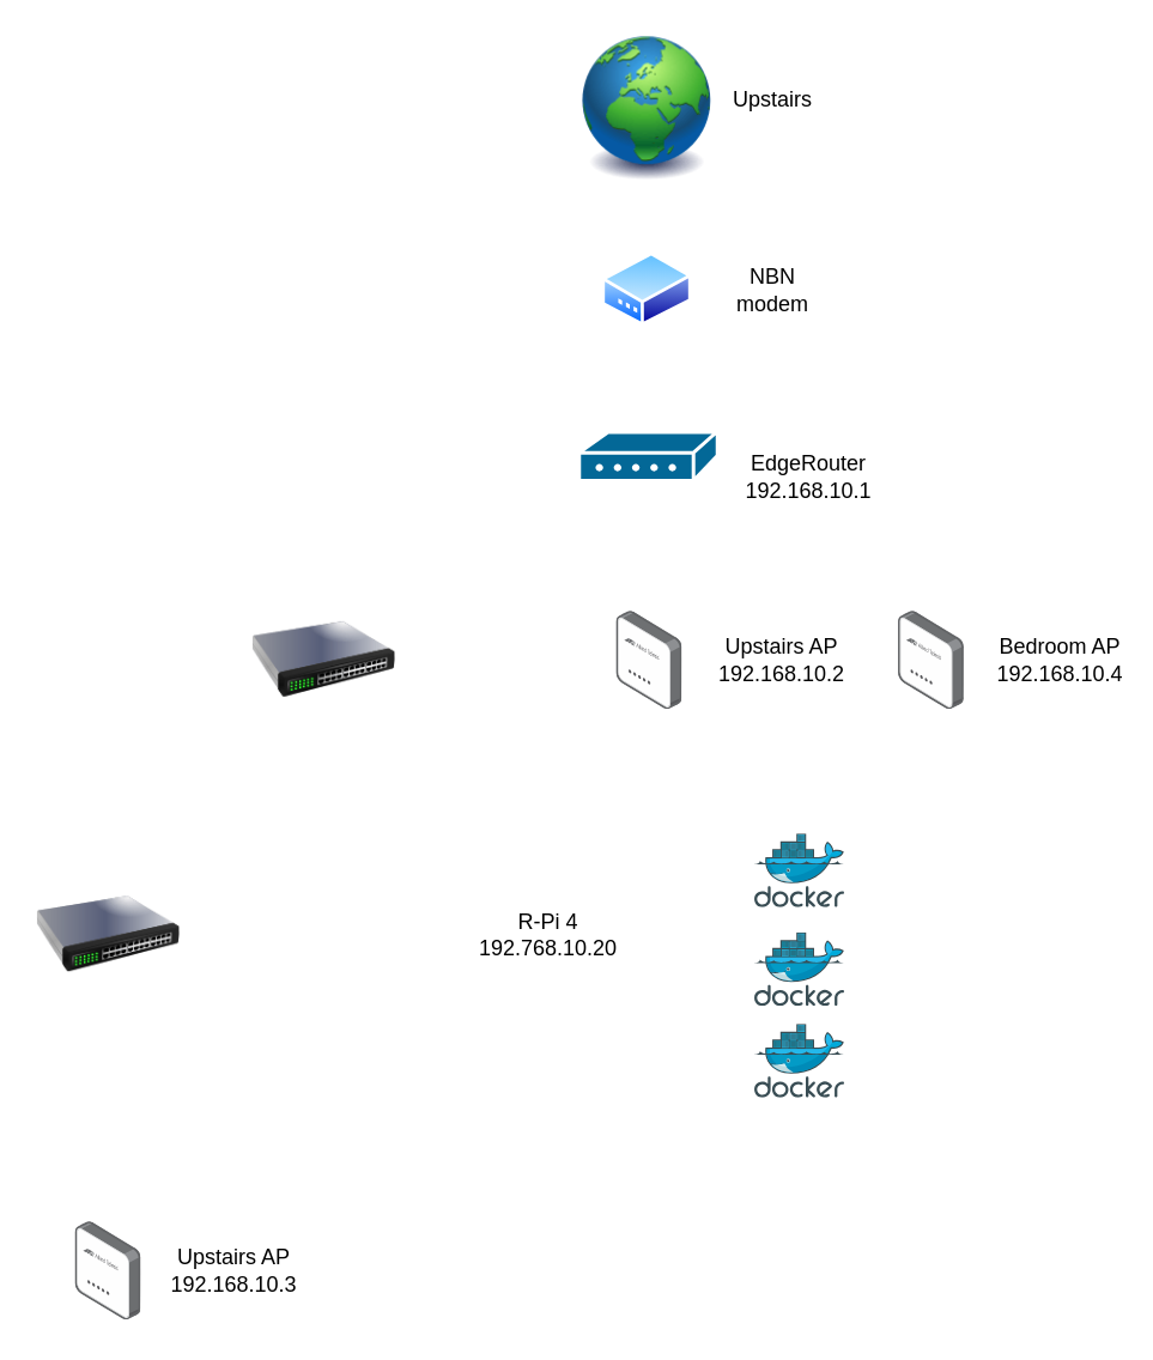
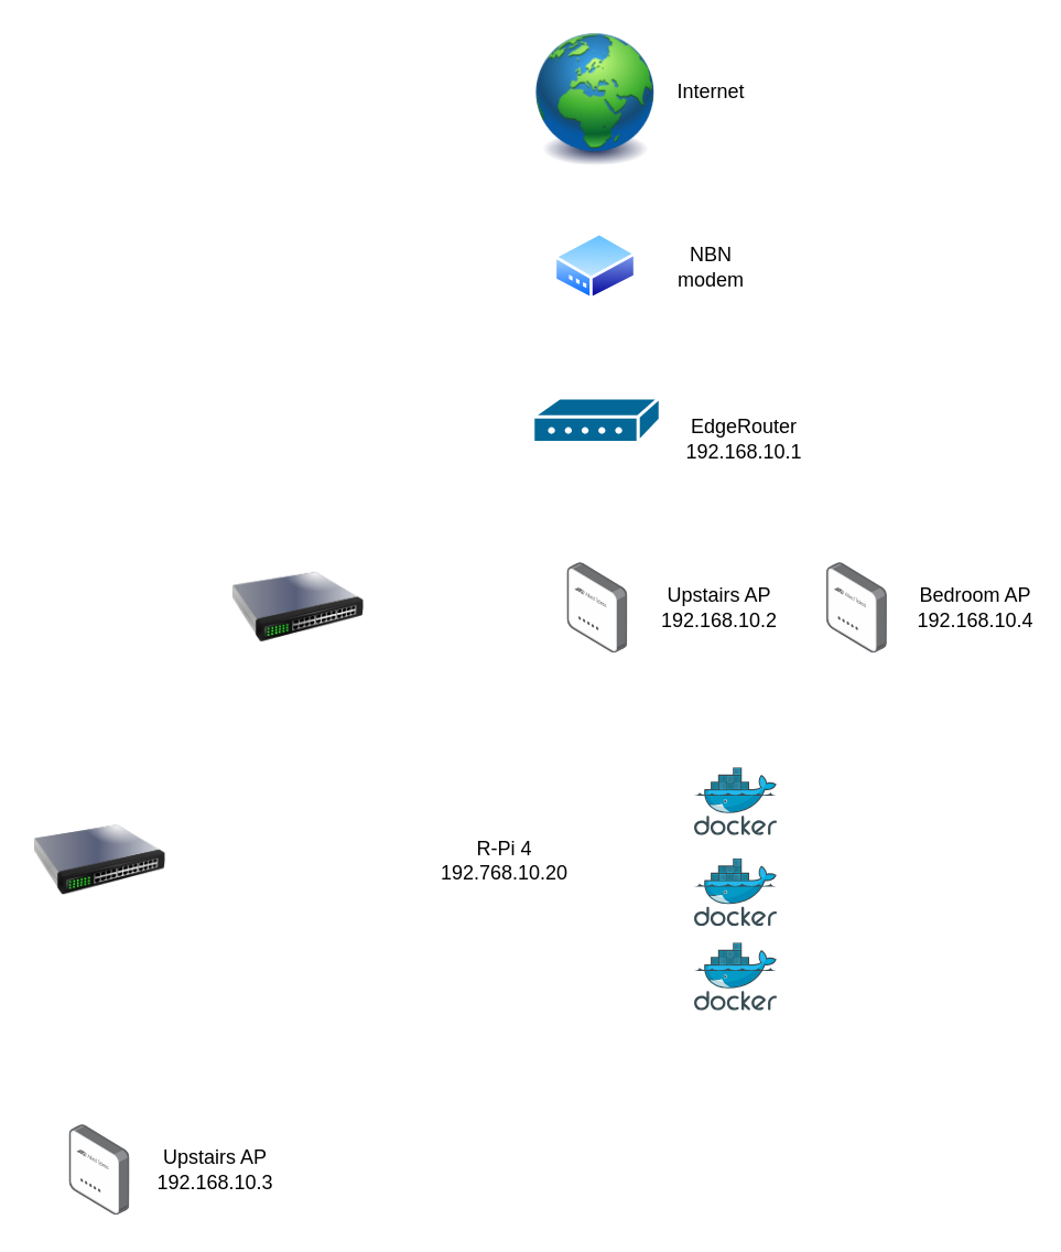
  <mxCell id="0" />
  <mxCell id="1" parent="0" />
  <mxCell id="2" value="" style="image;html=1;image=img/lib/clip_art/general/Earth_globe_128x128.png" vertex="1" parent="1"><mxGeometry x="320" y="20" width="80" height="80" as="geometry" /></mxCell>
- <mxCell id="3" value="Upstairs" style="text;strokeColor=none;align=center;fillColor=none;html=1;verticalAlign=middle;whiteSpace=wrap;rounded=0;" vertex="1" parent="1"><mxGeometry x="400" y="40" width="60" height="30" as="geometry" /></mxCell>
+ <mxCell id="3" value="Internet" style="text;strokeColor=none;align=center;fillColor=none;html=1;verticalAlign=middle;whiteSpace=wrap;rounded=0;" vertex="1" parent="1"><mxGeometry x="400" y="40" width="60" height="30" as="geometry" /></mxCell>
  <mxCell id="4" value="" style="image;aspect=fixed;perimeter=ellipsePerimeter;html=1;align=center;shadow=0;dashed=0;spacingTop=3;image=img/lib/active_directory/modem.svg;" vertex="1" parent="1"><mxGeometry x="335" y="140" width="50" height="41.5" as="geometry" /></mxCell>
  <mxCell id="5" value="NBN modem" style="text;strokeColor=none;align=center;fillColor=none;html=1;verticalAlign=middle;whiteSpace=wrap;rounded=0;" vertex="1" parent="1"><mxGeometry x="400" y="145.75" width="60" height="30" as="geometry" /></mxCell>
  <mxCell id="6" value="" style="shape=mxgraph.cisco.modems_and_phones.modem;html=1;pointerEvents=1;dashed=0;fillColor=#036897;strokeColor=#ffffff;strokeWidth=2;verticalLabelPosition=bottom;verticalAlign=top;align=center;outlineConnect=0;" vertex="1" parent="1"><mxGeometry x="322" y="240" width="77" height="27" as="geometry" /></mxCell>
  <mxCell id="7" value="EdgeRouter&lt;br&gt;192.168.10.1" style="text;strokeColor=none;align=center;fillColor=none;html=1;verticalAlign=middle;whiteSpace=wrap;rounded=0;" vertex="1" parent="1"><mxGeometry x="420" y="250" width="60" height="30" as="geometry" /></mxCell>
  <mxCell id="8" value="" style="image;points=[];aspect=fixed;html=1;align=center;shadow=0;dashed=0;image=img/lib/allied_telesis/wireless/Access_Point_Indoor.svg;" vertex="1" parent="1"><mxGeometry x="343" y="340" width="36.6" height="54.6" as="geometry" /></mxCell>
  <mxCell id="9" value="Upstairs AP&lt;br&gt;192.168.10.2" style="text;strokeColor=none;align=center;fillColor=none;html=1;verticalAlign=middle;whiteSpace=wrap;rounded=0;" vertex="1" parent="1"><mxGeometry x="405" y="352.3" width="60" height="30" as="geometry" /></mxCell>
  <mxCell id="10" value="" style="image;points=[];aspect=fixed;html=1;align=center;shadow=0;dashed=0;image=img/lib/allied_telesis/wireless/Access_Point_Indoor.svg;" vertex="1" parent="1"><mxGeometry x="500" y="340" width="36.6" height="54.6" as="geometry" /></mxCell>
  <mxCell id="11" value="Bedroom AP&lt;br&gt;192.168.10.4" style="text;strokeColor=none;align=center;fillColor=none;html=1;verticalAlign=middle;whiteSpace=wrap;rounded=0;" vertex="1" parent="1"><mxGeometry x="560" y="352.3" width="60" height="30" as="geometry" /></mxCell>
  <mxCell id="12" value="" style="image;html=1;image=img/lib/clip_art/networking/Switch_128x128.png" vertex="1" parent="1"><mxGeometry x="140" y="327" width="80" height="80" as="geometry" /></mxCell>
  <mxCell id="13" value="" style="image;html=1;image=img/lib/clip_art/networking/Switch_128x128.png" vertex="1" parent="1"><mxGeometry x="20" y="480" width="80" height="80" as="geometry" /></mxCell>
  <mxCell id="14" value="" style="image;points=[];aspect=fixed;html=1;align=center;shadow=0;dashed=0;image=img/lib/allied_telesis/wireless/Access_Point_Indoor.svg;" vertex="1" parent="1"><mxGeometry x="41.7" y="680" width="36.6" height="54.6" as="geometry" /></mxCell>
  <mxCell id="15" value="Upstairs AP&lt;br&gt;192.168.10.3" style="text;strokeColor=none;align=center;fillColor=none;html=1;verticalAlign=middle;whiteSpace=wrap;rounded=0;" vertex="1" parent="1"><mxGeometry x="100" y="692.3" width="60" height="30" as="geometry" /></mxCell>
  <mxCell id="16" value="" style="shape=image;html=1;verticalAlign=top;verticalLabelPosition=bottom;labelBackgroundColor=#ffffff;imageAspect=0;aspect=fixed;image=https://cdn1.iconfinder.com/data/icons/fruit-136/64/Fruit_iconfree_Filled_Outline_raspberry-healthy-organic-food-fruit_icon-128.png" vertex="1" parent="1"><mxGeometry x="207" y="493" width="54" height="54" as="geometry" /></mxCell>
  <mxCell id="17" value="R-Pi 4&lt;br&gt;192.768.10.20" style="text;strokeColor=none;align=center;fillColor=none;html=1;verticalAlign=middle;whiteSpace=wrap;rounded=0;" vertex="1" parent="1"><mxGeometry x="275" y="505" width="60" height="30" as="geometry" /></mxCell>
  <mxCell id="18" value="" style="image;sketch=0;aspect=fixed;html=1;points=[];align=center;fontSize=12;image=img/lib/mscae/Docker.svg;" vertex="1" parent="1"><mxGeometry x="420" y="464" width="50" height="41" as="geometry" /></mxCell>
  <mxCell id="19" value="" style="image;sketch=0;aspect=fixed;html=1;points=[];align=center;fontSize=12;image=img/lib/mscae/Docker.svg;" vertex="1" parent="1"><mxGeometry x="420" y="519" width="50" height="41" as="geometry" /></mxCell>
  <mxCell id="20" value="" style="image;sketch=0;aspect=fixed;html=1;points=[];align=center;fontSize=12;image=img/lib/mscae/Docker.svg;" vertex="1" parent="1"><mxGeometry x="420" y="570" width="50" height="41" as="geometry" /></mxCell>
